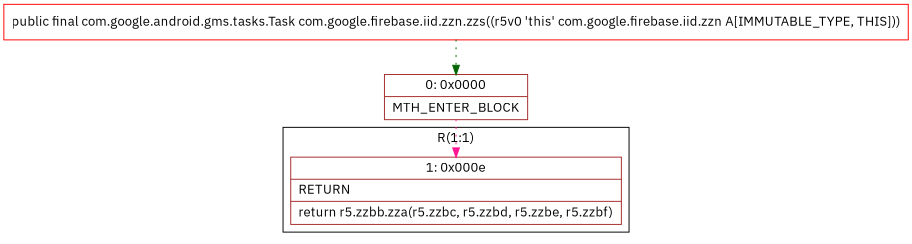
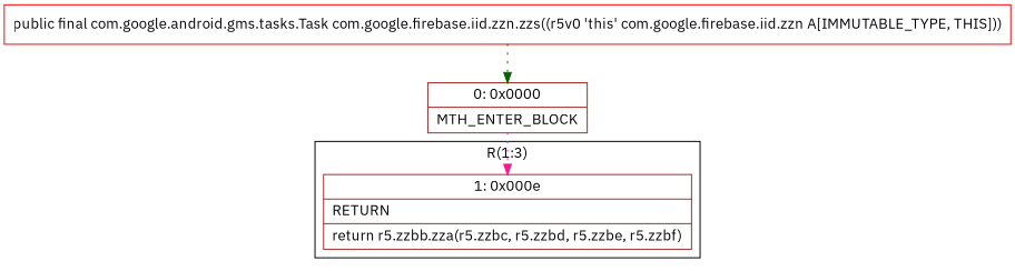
  digraph {
    fontname="IBM Plex Sans"
    node [color=brown shape=record fontname="IBM Plex Sans"]
    edge [style=dotted fontname="IBM Plex Sans"]
    n1 [label="{1\:\ 0x000e|RETURN\l|return r5.zzbb.zza(r5.zzbc, r5.zzbd, r5.zzbe, r5.zzbf)\l}"]
    n2 [label="{0\:\ 0x0000|MTH_ENTER_BLOCK\l}"]
    n3 [label="{public final com.google.android.gms.tasks.Task com.google.firebase.iid.zzn.zzs((r5v0 'this' com.google.firebase.iid.zzn A[IMMUTABLE_TYPE, THIS])) }" color=red]
    subgraph cluster_1 {
-     label="R(1:1)"
+     label="R(1:3)"
      n1
    }
    n2 -> n1 [color=deeppink]
    n3 -> n2 [color=darkgreen]
  }
